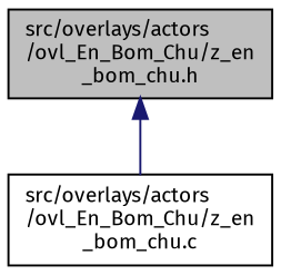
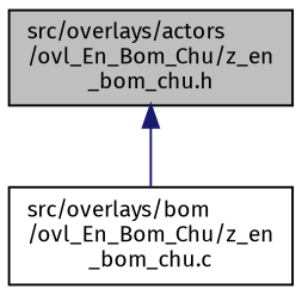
  digraph {
    fontname="Fira Sans"
    node [color=black fontname="Fira Sans" fontsize=10 shape=record style=filled]
    n1 [fillcolor=grey75 fontcolor=black height=0.2 label="src/overlays/actors\l/ovl_En_Bom_Chu/z_en\l_bom_chu.h" width=0.4]
-   n2 [fillcolor=white height=0.2 label="src/overlays/actors\l/ovl_En_Bom_Chu/z_en\l_bom_chu.c" width=0.4]
+   n2 [fillcolor=white height=0.2 label="src/overlays/bom\l/ovl_En_Bom_Chu/z_en\l_bom_chu.c" width=0.4]
    n1 -> n2 [color=midnightblue dir=back fontname="Fira Sans" fontsize=10 labelfontname=Helvetica labelfontsize=10 style=solid]
  }
